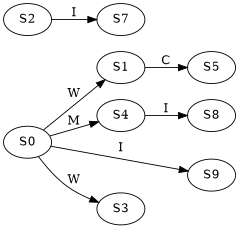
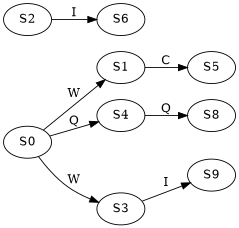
  strict digraph {
    fontname="DejaVu Serif"
    rankdir=LR
    node [fontname="DejaVu Serif"]
    edge [fontname="DejaVu Serif"]
    S0
    S1
    S3
    S4
    S5
    S2
-   S6 [label=S7]
+   S6
    n8 [label=S9]
    S8
    S0 -> S1 [label=W]
    S0 -> S3 [label=W]
-   S0 -> S4 [label=M]
+   S0 -> S4 [label=Q]
    S1 -> S5 [label=C]
-   S0 -> n8 [label=I]
-   S4 -> S8 [label=I]
+   S3 -> n8 [label=I]
+   S4 -> S8 [label=Q]
    S2 -> S6 [label=I]
  }
